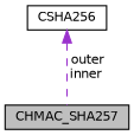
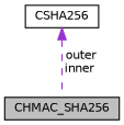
  digraph {
    node [color=black fontname=Helvetica fontsize=10 shape=record style=filled]
-   n1 [fillcolor=grey75 fontcolor=black height=0.2 label=CHMAC_SHA257 width=0.4]
+   n1 [fillcolor=grey75 fontcolor=black height=0.2 label=CHMAC_SHA256 width=0.4]
    n2 [fillcolor=white height=0.2 label=CSHA256 width=0.4]
    n2 -> n1 [color=darkorchid3 dir=back fontname=Helvetica fontsize=10 label=" outer\ninner" labelfontname=Helvetica labelfontsize=10 style=dashed]
  }
